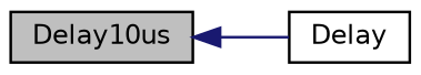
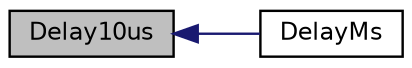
  digraph {
    rankdir=LR
    node [color=black fontname=Helvetica fontsize=10 shape=record style=filled]
    n1 [fillcolor=grey75 fontcolor=black height=0.2 label=Delay10us width=0.4]
-   n2 [fillcolor=white height=0.2 label=Delay width=0.4]
+   n2 [fillcolor=white height=0.2 label=DelayMs width=0.4]
    n1 -> n2 [color=midnightblue dir=back fontname=Helvetica fontsize=10 labelfontname=Helvetica labelfontsize=10 style=solid]
  }
